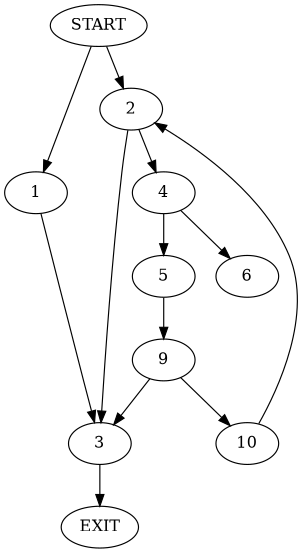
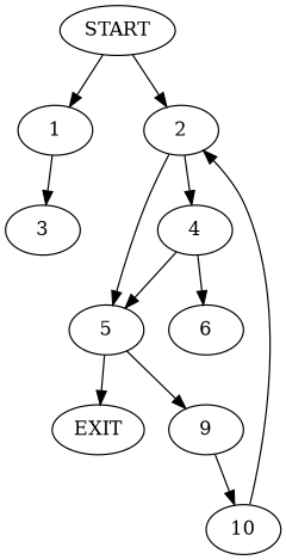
  digraph {
    n1 [label=START]
    1
    2
    3
    n5 [label=EXIT]
    4
    5
    6
    9
    10
    n1 -> 1
    n1 -> 2
    1 -> 3
-   2 -> 3
+   2 -> 5
    2 -> 4
-   3 -> n5
+   5 -> n5
    4 -> 5
    4 -> 6
    5 -> 9
-   9 -> 3
    9 -> 10
    10 -> 2
  }
